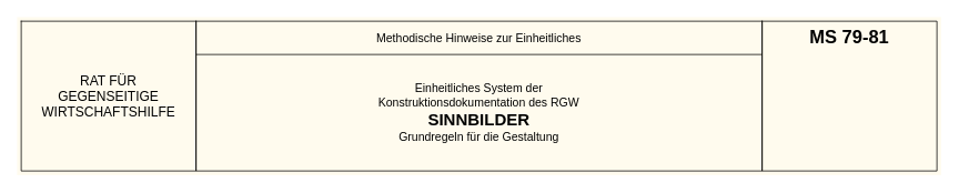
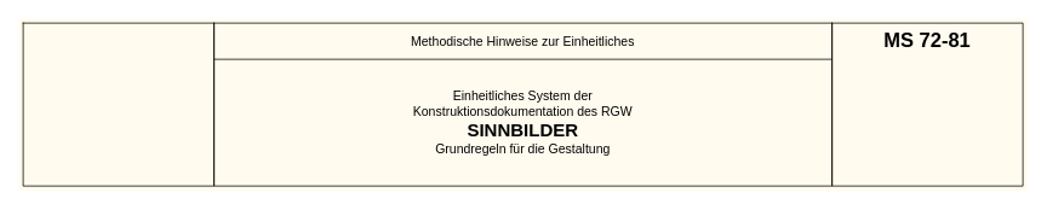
  <mxCell id="0" />
  <mxCell id="1" parent="0" />
  <mxCell id="2" value="" style="group;allowArrows=0;dropTarget=0;recursiveResize=0;expand=0;movable=0;resizable=0;rotatable=0;deletable=0;cloneable=0;" parent="1" vertex="1" connectable="0"><mxGeometry x="20" y="20" width="1110" height="190" as="geometry" /></mxCell>
  <mxCell id="3" value="" style="whiteSpace=wrap;html=1;strokeColor=none;fillColor=#fff2cc;opacity=33;connectable=0;allowArrows=0;recursiveResize=0;expand=0;movable=0;resizable=0;rotatable=0;cloneable=0;deletable=0;" parent="2" vertex="1"><mxGeometry width="1110" height="190" as="geometry" /></mxCell>
  <mxCell id="4" value="" style="shape=table;startSize=0;container=0;collapsible=0;childLayout=tableLayout;strokeColor=default;gradientColor=none;deletable=0;cloneable=0;rotatable=0;resizable=0;movable=0;allowArrows=0;connectable=0;fillColor=none;aspect=fixed;expand=0;dropTarget=0;" parent="2" vertex="1"><mxGeometry x="215" y="5" width="680" height="180" as="geometry" /></mxCell>
  <mxCell id="5" value="" style="shape=partialRectangle;collapsible=0;dropTarget=0;pointerEvents=0;fillColor=none;top=0;left=0;bottom=0;right=0;points=[[0,0.5],[1,0.5]];portConstraint=eastwest;strokeColor=default;movable=0;rotatable=0;cloneable=0;deletable=0;allowArrows=0;expand=0;resizable=0;recursiveResize=0;connectable=0;" parent="4" vertex="1"><mxGeometry width="680" height="40" as="geometry" /></mxCell>
  <mxCell id="6" value="Methodische Hinweise zur Einheitliches" style="shape=partialRectangle;html=1;whiteSpace=wrap;connectable=0;overflow=hidden;fillColor=none;top=0;left=0;bottom=0;right=0;pointerEvents=1;strokeColor=default;fontSize=14;movable=0;rotatable=0;cloneable=0;deletable=0;allowArrows=0;expand=0;resizable=0;recursiveResize=0;" parent="5" vertex="1"><mxGeometry width="680" height="40" as="geometry"><mxRectangle width="680" height="40" as="alternateBounds" /></mxGeometry></mxCell>
  <mxCell id="7" value="" style="shape=partialRectangle;collapsible=0;dropTarget=0;pointerEvents=0;fillColor=none;top=0;left=0;bottom=0;right=0;points=[[0,0.5],[1,0.5]];portConstraint=eastwest;strokeColor=default;movable=0;rotatable=0;cloneable=0;deletable=0;allowArrows=0;expand=0;resizable=0;recursiveResize=0;connectable=0;" parent="4" vertex="1"><mxGeometry y="40" width="680" height="140" as="geometry" /></mxCell>
  <mxCell id="8" value="&lt;font style=&quot;font-size: 14px&quot;&gt;Einheitliches System der&lt;br&gt;Konstruktionsdokumentation des RGW&lt;/font&gt;&lt;br&gt;&lt;b&gt;&lt;font style=&quot;font-size: 20px&quot;&gt;SINNBILDER&lt;/font&gt;&lt;/b&gt;&lt;font&gt;&lt;br&gt;&lt;font style=&quot;font-size: 14px&quot;&gt;Grundregeln für die Gestaltung&lt;/font&gt;&lt;/font&gt;" style="shape=partialRectangle;html=1;whiteSpace=wrap;connectable=0;overflow=hidden;fillColor=none;top=0;left=0;bottom=0;right=0;pointerEvents=1;strokeColor=default;movable=0;rotatable=0;cloneable=0;deletable=0;allowArrows=0;expand=0;resizable=0;recursiveResize=0;" parent="7" vertex="1"><mxGeometry width="680" height="140" as="geometry"><mxRectangle width="680" height="140" as="alternateBounds" /></mxGeometry></mxCell>
  <mxCell id="9" value="" style="shape=table;startSize=0;container=0;collapsible=0;childLayout=tableLayout;strokeColor=default;gradientColor=none;aspect=fixed;deletable=0;cloneable=0;rotatable=0;resizable=0;movable=0;allowArrows=0;connectable=0;fillColor=none;expand=0;dropTarget=0;" parent="2" vertex="1"><mxGeometry x="5" y="5" width="210" height="180" as="geometry" /></mxCell>
  <mxCell id="10" value="" style="shape=partialRectangle;collapsible=0;dropTarget=0;pointerEvents=0;fillColor=none;top=0;left=0;bottom=0;right=0;points=[[0,0.5],[1,0.5]];portConstraint=eastwest;strokeColor=default;movable=0;rotatable=0;cloneable=0;deletable=0;allowArrows=0;expand=0;resizable=0;recursiveResize=0;" parent="9" vertex="1"><mxGeometry width="210" height="180" as="geometry" /></mxCell>
- <mxCell id="11" value="&lt;span style=&quot;font-size: 16px&quot;&gt;RAT FÜR&lt;br&gt;GEGENSEITIGE&lt;br&gt;WIRTSCHAFTSHILFE&lt;/span&gt;" style="shape=partialRectangle;html=1;whiteSpace=wrap;connectable=0;overflow=hidden;fillColor=none;top=0;left=0;bottom=0;right=0;pointerEvents=1;strokeColor=default;fontSize=16;movable=0;rotatable=0;cloneable=0;deletable=0;allowArrows=0;expand=0;resizable=0;recursiveResize=0;" parent="10" vertex="1"><mxGeometry width="210" height="180" as="geometry"><mxRectangle width="210" height="180" as="alternateBounds" /></mxGeometry></mxCell>
  <mxCell id="12" value="" style="shape=table;startSize=0;container=0;collapsible=0;childLayout=tableLayout;strokeColor=default;gradientColor=none;aspect=fixed;deletable=0;cloneable=0;rotatable=0;resizable=0;movable=0;allowArrows=0;connectable=0;fillColor=none;expand=0;dropTarget=0;" parent="2" vertex="1"><mxGeometry x="895" y="5" width="210" height="180" as="geometry" /></mxCell>
  <mxCell id="13" value="" style="shape=partialRectangle;collapsible=0;dropTarget=0;pointerEvents=0;fillColor=none;top=0;left=0;bottom=0;right=0;points=[[0,0.5],[1,0.5]];portConstraint=eastwest;strokeColor=default;movable=0;rotatable=0;cloneable=0;deletable=0;allowArrows=0;expand=0;resizable=0;connectable=0;recursiveResize=0;" parent="12" vertex="1"><mxGeometry width="210" height="180" as="geometry" /></mxCell>
- <mxCell id="14" value="MS 79-81" style="shape=partialRectangle;html=1;whiteSpace=wrap;connectable=0;overflow=hidden;fillColor=none;top=0;left=0;bottom=0;right=0;pointerEvents=1;strokeColor=default;fontSize=22;fontStyle=1;verticalAlign=top;movable=0;rotatable=0;cloneable=0;deletable=0;allowArrows=0;expand=0;resizable=0;recursiveResize=0;" parent="13" vertex="1"><mxGeometry width="210" height="180" as="geometry"><mxRectangle width="210" height="180" as="alternateBounds" /></mxGeometry></mxCell>
+ <mxCell id="14" value="MS 72-81" style="shape=partialRectangle;html=1;whiteSpace=wrap;connectable=0;overflow=hidden;fillColor=none;top=0;left=0;bottom=0;right=0;pointerEvents=1;strokeColor=default;fontSize=22;fontStyle=1;verticalAlign=top;movable=0;rotatable=0;cloneable=0;deletable=0;allowArrows=0;expand=0;resizable=0;recursiveResize=0;" parent="13" vertex="1"><mxGeometry width="210" height="180" as="geometry"><mxRectangle width="210" height="180" as="alternateBounds" /></mxGeometry></mxCell>
